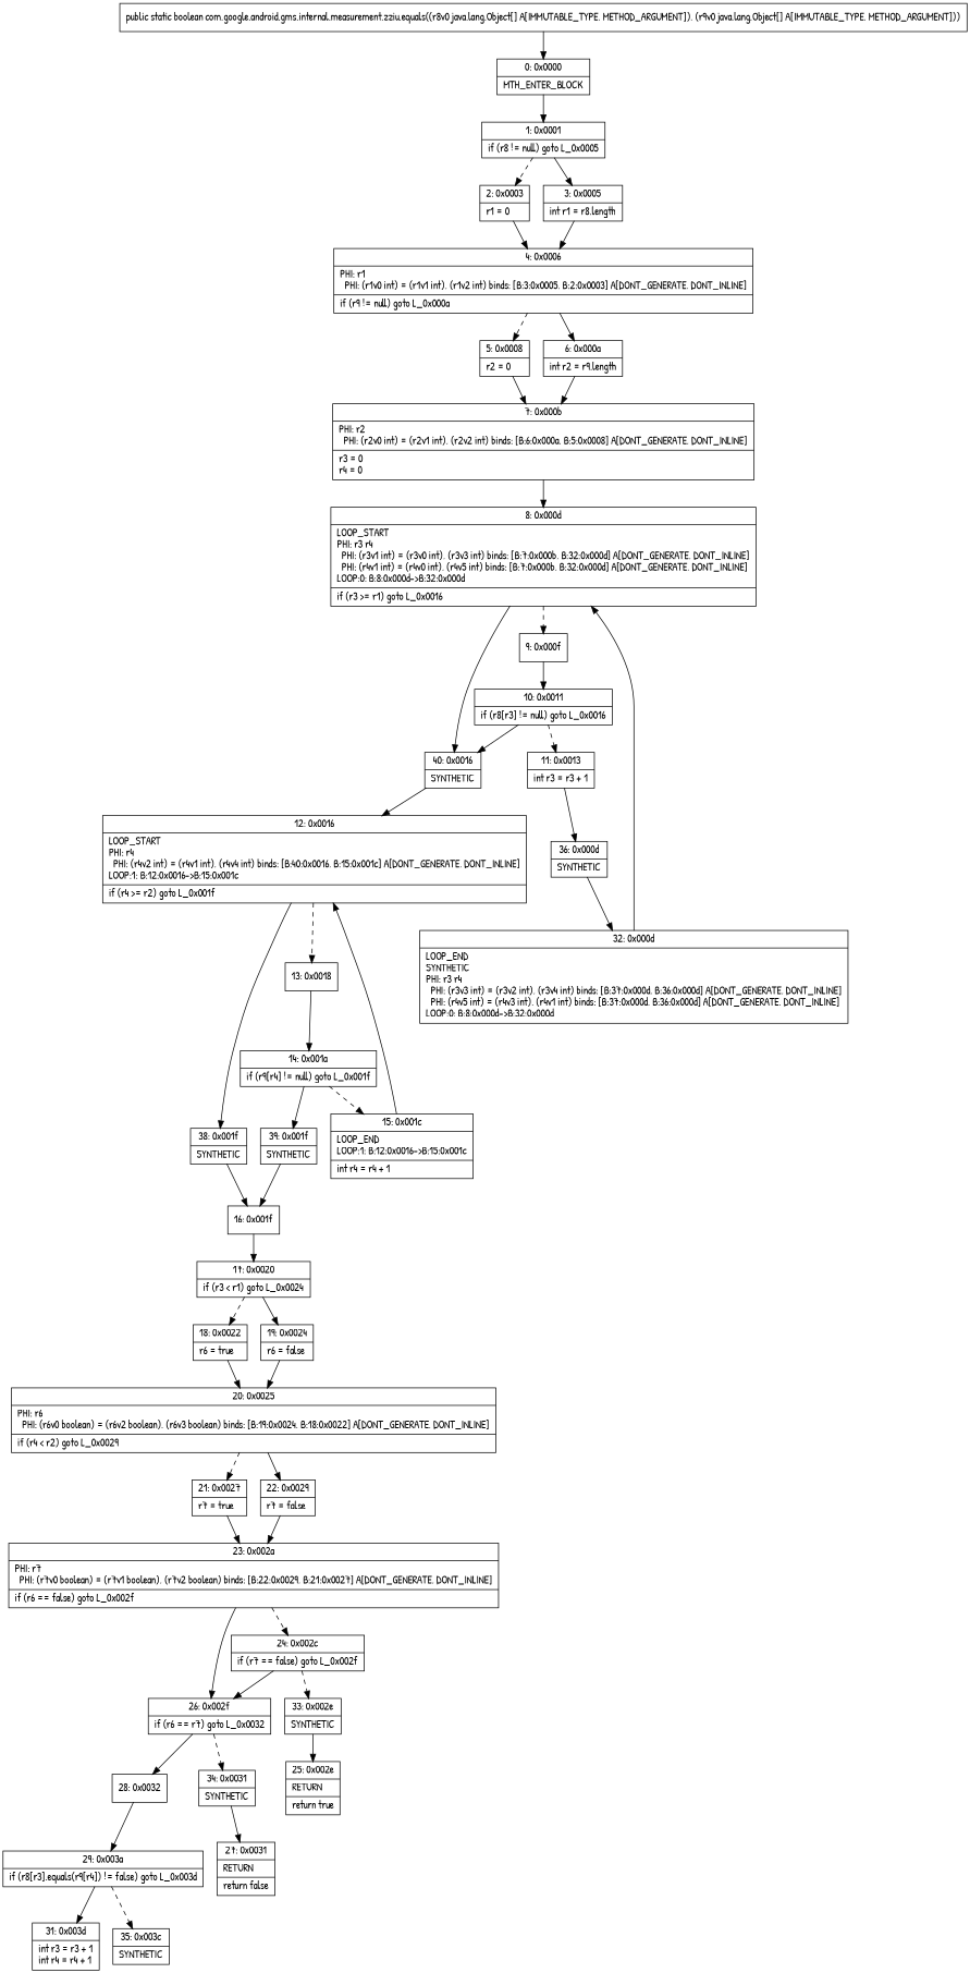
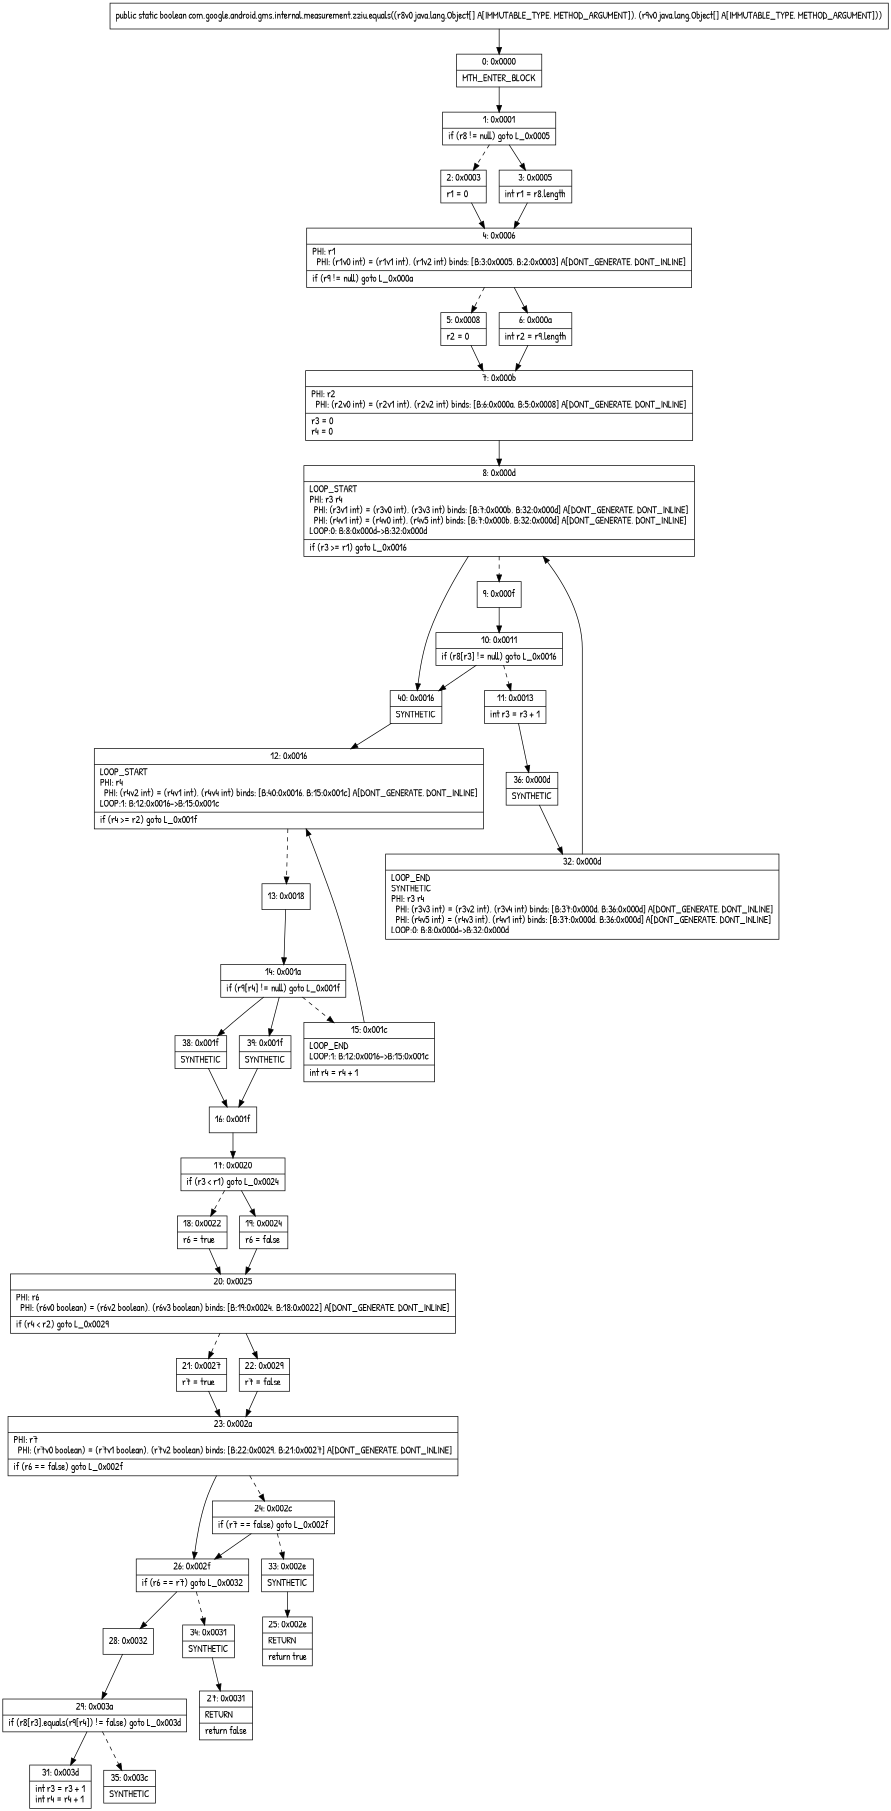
  digraph {
    fontname="Patrick Hand"
    node [fontname="Patrick Hand" shape=record]
    edge [fontname="Patrick Hand"]
    n1 [label="{0\:\ 0x0000|MTH_ENTER_BLOCK\l}"]
    n2 [label="{1\:\ 0x0001|if (r8 != null) goto L_0x0005\l}"]
    n3 [label="{2\:\ 0x0003|r1 = 0\l}"]
    n4 [label="{3\:\ 0x0005|int r1 = r8.length\l}"]
    n5 [label="{4\:\ 0x0006|PHI: r1 \l  PHI: (r1v0 int) = (r1v1 int), (r1v2 int) binds: [B:3:0x0005, B:2:0x0003] A[DONT_GENERATE, DONT_INLINE]\l|if (r9 != null) goto L_0x000a\l}"]
    n6 [label="{5\:\ 0x0008|r2 = 0\l}"]
    n7 [label="{6\:\ 0x000a|int r2 = r9.length\l}"]
    n8 [label="{7\:\ 0x000b|PHI: r2 \l  PHI: (r2v0 int) = (r2v1 int), (r2v2 int) binds: [B:6:0x000a, B:5:0x0008] A[DONT_GENERATE, DONT_INLINE]\l|r3 = 0\lr4 = 0\l}"]
    n9 [label="{8\:\ 0x000d|LOOP_START\lPHI: r3 r4 \l  PHI: (r3v1 int) = (r3v0 int), (r3v3 int) binds: [B:7:0x000b, B:32:0x000d] A[DONT_GENERATE, DONT_INLINE]\l  PHI: (r4v1 int) = (r4v0 int), (r4v5 int) binds: [B:7:0x000b, B:32:0x000d] A[DONT_GENERATE, DONT_INLINE]\lLOOP:0: B:8:0x000d\-\>B:32:0x000d\l|if (r3 \>= r1) goto L_0x0016\l}"]
    n10 [label="{9\:\ 0x000f}"]
    n11 [label="{40\:\ 0x0016|SYNTHETIC\l}"]
    n12 [label="{10\:\ 0x0011|if (r8[r3] != null) goto L_0x0016\l}"]
    n13 [label="{12\:\ 0x0016|LOOP_START\lPHI: r4 \l  PHI: (r4v2 int) = (r4v1 int), (r4v4 int) binds: [B:40:0x0016, B:15:0x001c] A[DONT_GENERATE, DONT_INLINE]\lLOOP:1: B:12:0x0016\-\>B:15:0x001c\l|if (r4 \>= r2) goto L_0x001f\l}"]
    n14 [label="{11\:\ 0x0013|int r3 = r3 + 1\l}"]
    n15 [label="{36\:\ 0x000d|SYNTHETIC\l}"]
    n16 [label="{32\:\ 0x000d|LOOP_END\lSYNTHETIC\lPHI: r3 r4 \l  PHI: (r3v3 int) = (r3v2 int), (r3v4 int) binds: [B:37:0x000d, B:36:0x000d] A[DONT_GENERATE, DONT_INLINE]\l  PHI: (r4v5 int) = (r4v3 int), (r4v1 int) binds: [B:37:0x000d, B:36:0x000d] A[DONT_GENERATE, DONT_INLINE]\lLOOP:0: B:8:0x000d\-\>B:32:0x000d\l}"]
    n17 [label="{13\:\ 0x0018}"]
    n18 [label="{38\:\ 0x001f|SYNTHETIC\l}"]
    n19 [label="{14\:\ 0x001a|if (r9[r4] != null) goto L_0x001f\l}"]
    n20 [label="{16\:\ 0x001f}"]
    n21 [label="{15\:\ 0x001c|LOOP_END\lLOOP:1: B:12:0x0016\-\>B:15:0x001c\l|int r4 = r4 + 1\l}"]
    n22 [label="{39\:\ 0x001f|SYNTHETIC\l}"]
    n23 [label="{17\:\ 0x0020|if (r3 \< r1) goto L_0x0024\l}"]
    n24 [label="{18\:\ 0x0022|r6 = true\l}"]
    n25 [label="{19\:\ 0x0024|r6 = false\l}"]
    n26 [label="{20\:\ 0x0025|PHI: r6 \l  PHI: (r6v0 boolean) = (r6v2 boolean), (r6v3 boolean) binds: [B:19:0x0024, B:18:0x0022] A[DONT_GENERATE, DONT_INLINE]\l|if (r4 \< r2) goto L_0x0029\l}"]
    n27 [label="{21\:\ 0x0027|r7 = true\l}"]
    n28 [label="{22\:\ 0x0029|r7 = false\l}"]
    n29 [label="{23\:\ 0x002a|PHI: r7 \l  PHI: (r7v0 boolean) = (r7v1 boolean), (r7v2 boolean) binds: [B:22:0x0029, B:21:0x0027] A[DONT_GENERATE, DONT_INLINE]\l|if (r6 == false) goto L_0x002f\l}"]
    n30 [label="{24\:\ 0x002c|if (r7 == false) goto L_0x002f\l}"]
    n31 [label="{26\:\ 0x002f|if (r6 == r7) goto L_0x0032\l}"]
    n32 [label="{33\:\ 0x002e|SYNTHETIC\l}"]
    n33 [label="{28\:\ 0x0032}"]
    n34 [label="{34\:\ 0x0031|SYNTHETIC\l}"]
    n35 [label="{25\:\ 0x002e|RETURN\l|return true\l}"]
    n36 [label="{29\:\ 0x003a|if (r8[r3].equals(r9[r4]) != false) goto L_0x003d\l}"]
    n37 [label="{27\:\ 0x0031|RETURN\l|return false\l}"]
    n38 [label="{31\:\ 0x003d|int r3 = r3 + 1\lint r4 = r4 + 1\l}"]
    n39 [label="{35\:\ 0x003c|SYNTHETIC\l}"]
    n40 [label="{public static boolean com.google.android.gms.internal.measurement.zziu.equals((r8v0 java.lang.Object[] A[IMMUTABLE_TYPE, METHOD_ARGUMENT]), (r9v0 java.lang.Object[] A[IMMUTABLE_TYPE, METHOD_ARGUMENT])) }"]
    n1 -> n2
    n2 -> n3 [style=dashed]
    n2 -> n4
    n3 -> n5
    n4 -> n5
    n5 -> n6 [style=dashed]
    n5 -> n7
    n6 -> n8
    n7 -> n8
    n8 -> n9
    n9 -> n10 [style=dashed]
    n9 -> n11
    n10 -> n12
    n11 -> n13
    n12 -> n11
    n12 -> n14 [style=dashed]
    n13 -> n17 [style=dashed]
-   n13 -> n18
+   n19 -> n18
    n14 -> n15
    n15 -> n16
    n16 -> n9
    n17 -> n19
    n18 -> n20
    n19 -> n21 [style=dashed]
    n19 -> n22
    n20 -> n23
    n21 -> n13
    n22 -> n20
    n23 -> n24 [style=dashed]
    n23 -> n25
    n24 -> n26
    n25 -> n26
    n26 -> n27 [style=dashed]
    n26 -> n28
    n27 -> n29
    n28 -> n29
    n29 -> n30 [style=dashed]
    n29 -> n31
    n30 -> n31
    n30 -> n32 [style=dashed]
    n31 -> n33
    n31 -> n34 [style=dashed]
    n32 -> n35
    n33 -> n36
    n34 -> n37
    n36 -> n38
    n36 -> n39 [style=dashed]
    n40 -> n1
  }
